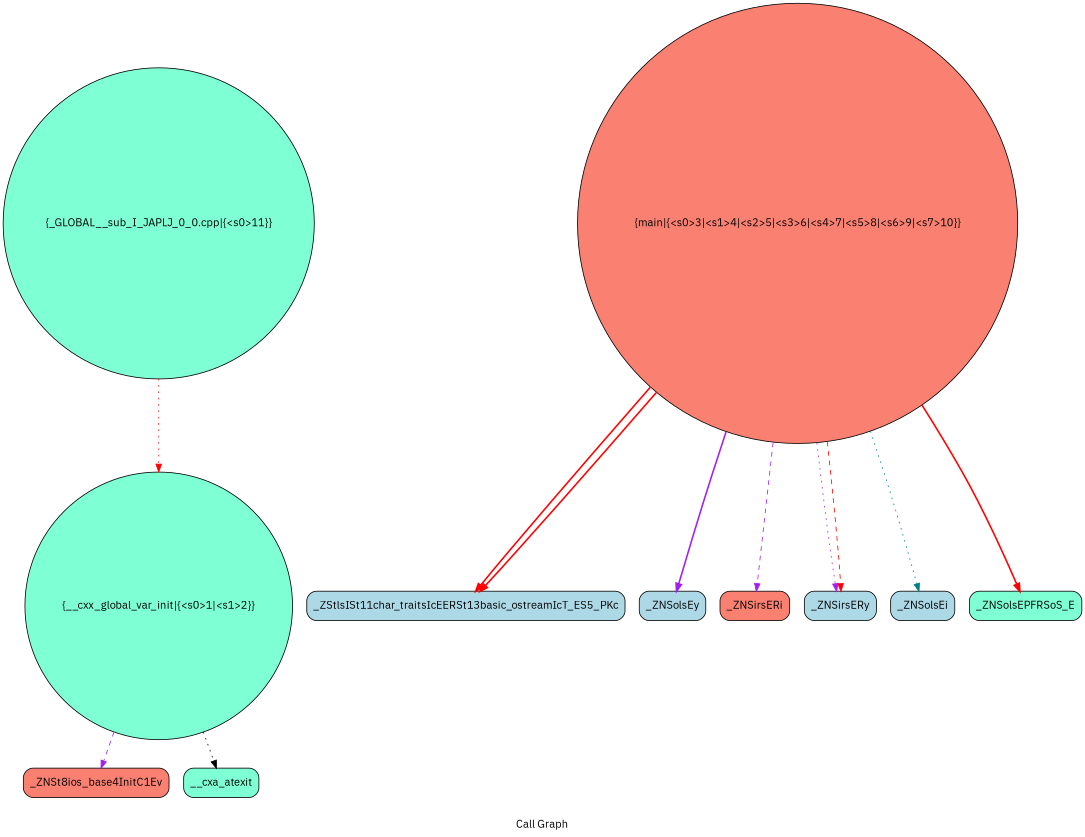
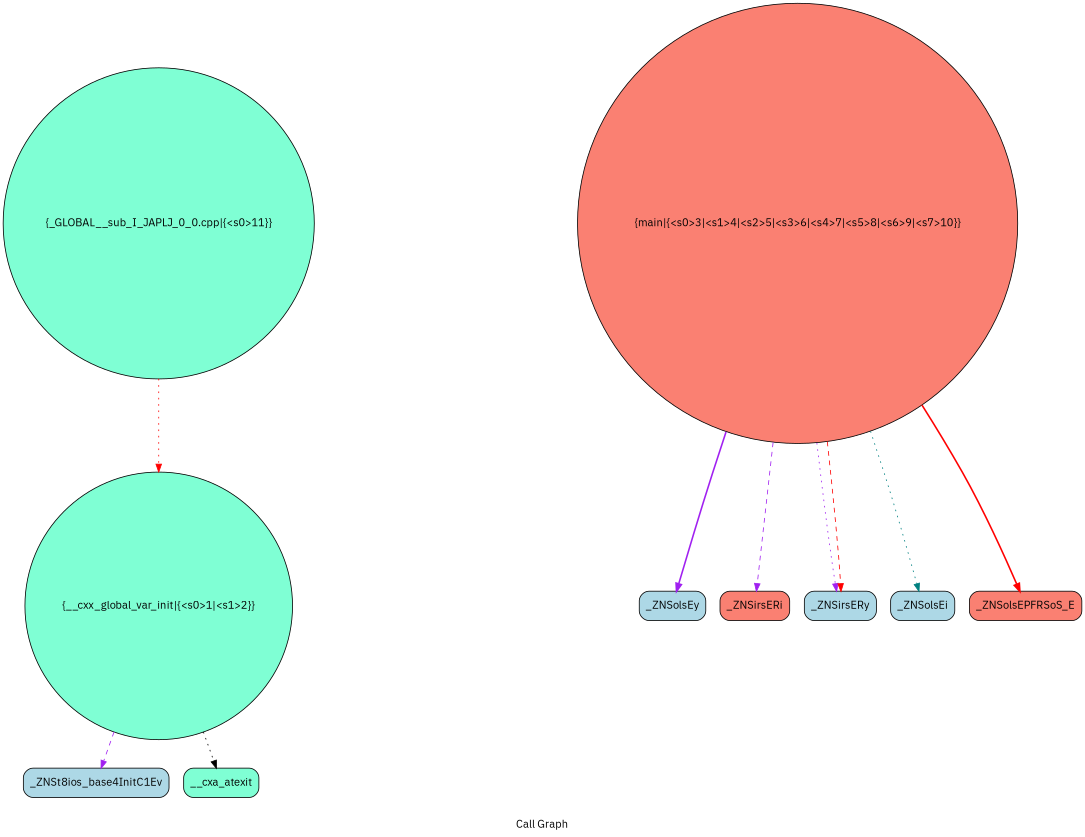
  digraph {
    fontname="IBM Plex Sans"
    label="Call Graph"
    node [fillcolor=salmon fontname="IBM Plex Sans" shape=Mrecord style=filled]
    edge [color=red fontname="IBM Plex Sans" style=dotted tailport=s0]
    n1 [fillcolor=aquamarine label="{__cxx_global_var_init|{<s0>1|<s1>2}}" shape=circle]
-   n2 [label="{_ZNSt8ios_base4InitC1Ev}"]
+   n2 [fillcolor=lightblue label="{_ZNSt8ios_base4InitC1Ev}"]
    n3 [fillcolor=aquamarine label="{__cxa_atexit}"]
-   n4 [fillcolor=lightblue label="{_ZStlsISt11char_traitsIcEERSt13basic_ostreamIcT_ES5_PKc}"]
    n5 [fillcolor=lightblue label="{_ZNSolsEy}"]
    n6 [label="{main|{<s0>3|<s1>4|<s2>5|<s3>6|<s4>7|<s5>8|<s6>9|<s7>10}}" shape=circle]
    n7 [label="{_ZNSirsERi}"]
    n8 [fillcolor=lightblue label="{_ZNSirsERy}"]
    n9 [fillcolor=lightblue label="{_ZNSolsEi}"]
-   n10 [fillcolor=aquamarine label="{_ZNSolsEPFRSoS_E}"]
+   n10 [label="{_ZNSolsEPFRSoS_E}"]
    n11 [fillcolor=aquamarine label="{_GLOBAL__sub_I_JAPLJ_0_0.cpp|{<s0>11}}" shape=circle]
    n1 -> n2 [color=purple style=dashed]
    n1 -> n3 [color=black tailport=s1]
-   n6 -> n4 [style=bold tailport=s3]
-   n6 -> n4 [style=bold tailport=s5]
    n6 -> n5 [color=purple style=bold tailport=s6]
    n6 -> n7 [color=purple style=dashed]
    n6 -> n8 [color=purple tailport=s1]
    n6 -> n8 [style=dashed tailport=s2]
    n6 -> n9 [color=teal tailport=s4]
    n6 -> n10 [style=bold tailport=s7]
    n11 -> n1
  }
